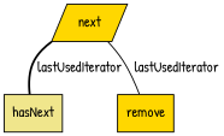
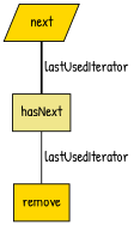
  digraph {
    fontname="Patrick Hand"
    node [fillcolor=gold fontname="Patrick Hand" shape=box style=filled]
    edge [dir=none fontname="Patrick Hand"]
    next [shape=parallelogram]
    hasNext [fillcolor=khaki]
    remove
    next -> hasNext [label=" lastUsedIterator" style=bold]
-   next -> remove [label=" lastUsedIterator" style=solid]
+   hasNext -> remove [label=" lastUsedIterator" style=solid]
  }
